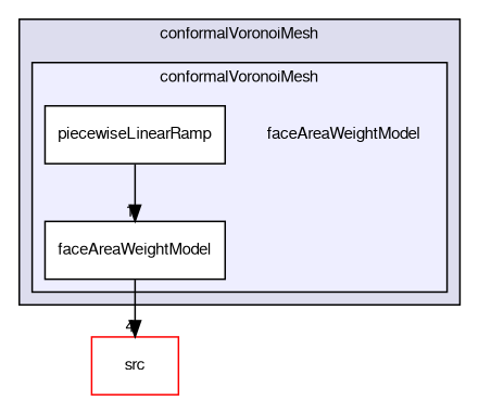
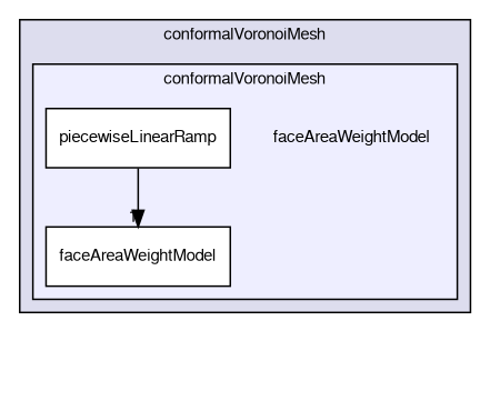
  digraph {
    compound=true
    node [fontname=FreeSans fontsize=10 shape=box color=black]
    edge [labeldistance=1.5 labelfontname=FreeSans labelfontsize=10]
    n1 [label=faceAreaWeightModel shape=plaintext color=""]
    n2 [fillcolor=white label=faceAreaWeightModel style=filled]
    n3 [fillcolor=white label=piecewiseLinearRamp style=filled]
-   n4 [color=red label=src]
    subgraph cluster_1 {
      bgcolor="#ddddee"
      fontname=FreeSans
      fontsize=10
      label=conformalVoronoiMesh
      pencolor=black
      subgraph cluster_2 {
        bgcolor="#eeeeff"
        fontname=FreeSans
        fontsize=10
        pencolor=black
        n1
        n2
        n3
      }
    }
-   n2 -> n4 [headlabel=4]
    n3 -> n2 [headlabel=1]
  }
